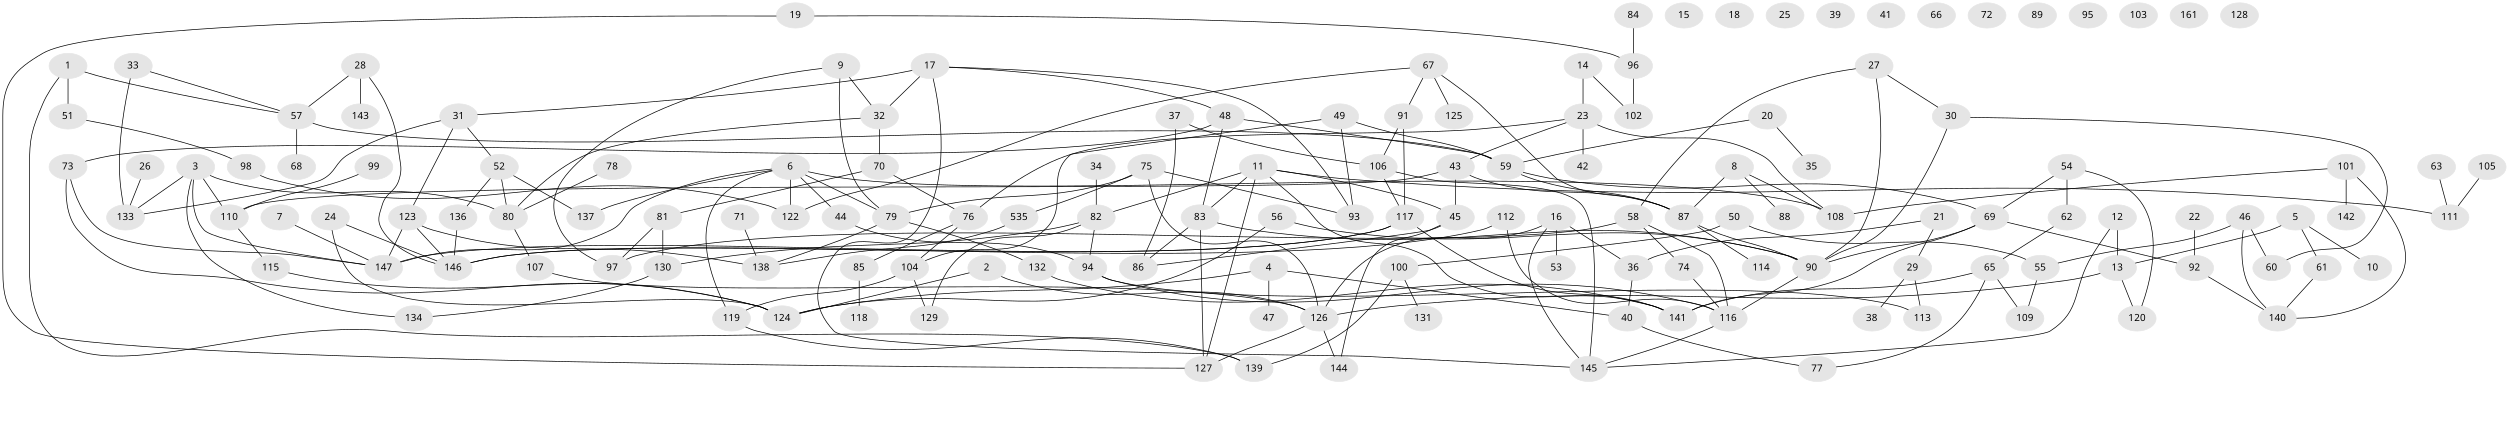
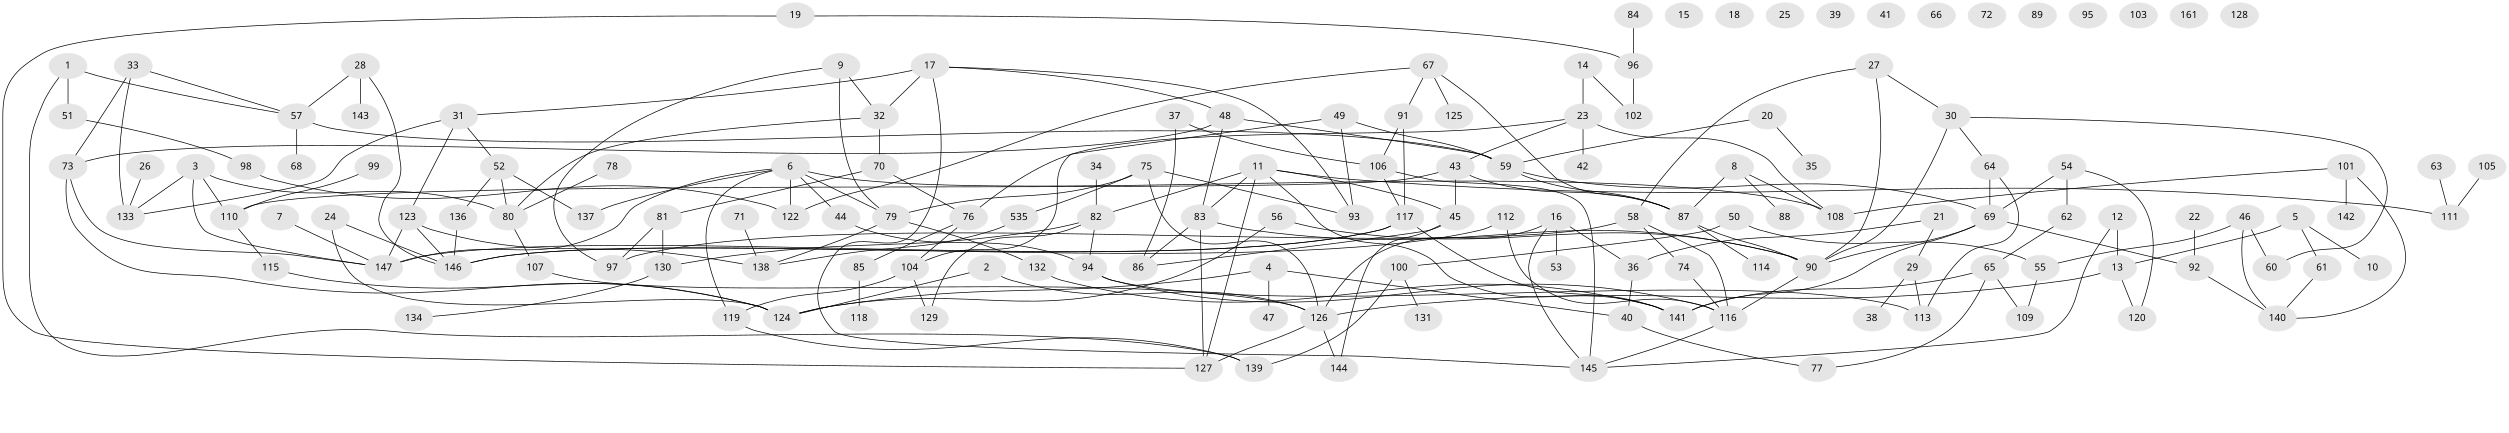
  graph {
    fontname="Noto Sans"
    node [color=gray90 fontname="Noto Sans" style=filled]
    edge [fontname="Noto Sans"]
    1
    51
    57
    139
    98
    59
    68
    2
    124
    126
    127
    144
    3
    80
    110
    133
    134
    147
    107
    115
    4
    40
    47
    77
    5
    10
    13
    61
    120
    140
    6
    44
    79
    108
    119
    122
    137
    94
    138
    132
    7
    8
    87
    88
    90
    114
    9
    32
    97
    70
    11
    45
    82
    83
    111
    141
    86
    130
    129
    12
    145
    14
    23
    102
    42
    43
    76
    15
    16
    36
    53
    17
    31
    48
    93
    52
    123
    73
    18
    19
    96
    20
    35
    69
    21
    29
    38
    113
    22
    92
    104
    85
    24
    146
    62
    65
    25
    26
    27
    30
    58
    60
+   64
    74
    116
    28
    143
    136
    81
    33
    34
    37
    106
    117
    39
    41
    46
    55
    109
    49
    50
    100
    131
    54
    56
    63
    66
    67
    91
    125
    71
    72
    75
    n134 [label=535]
    118
    78
    84
    89
    95
    99
    101
    142
    103
    105
    112
    n146 [label=161]
    128
    1 -- 51
    1 -- 57
    1 -- 139
    51 -- 98
    57 -- 59
    57 -- 68
    98 -- 122
    59 -- 87
    59 -- 69
    2 -- 124
    2 -- 126
    126 -- 127
    126 -- 144
    3 -- 80
    3 -- 110
    3 -- 133
-   3 -- 134
    3 -- 147
    80 -- 107
    110 -- 115
    107 -- 126
    115 -- 124
    4 -- 124
    4 -- 40
    4 -- 47
    40 -- 77
    5 -- 10
    5 -- 13
    5 -- 61
    13 -- 126
    13 -- 120
    61 -- 140
    6 -- 147
    6 -- 44
    6 -- 79
    6 -- 108
    6 -- 119
    6 -- 122
    6 -- 137
    44 -- 94
    79 -- 138
    79 -- 132
    119 -- 139
    94 -- 113
    94 -- 116
    132 -- 141
    7 -- 147
    8 -- 108
    8 -- 87
    8 -- 88
    87 -- 90
    87 -- 114
    90 -- 116
    9 -- 79
    9 -- 32
    9 -- 97
    32 -- 80
    32 -- 70
    70 -- 76
    70 -- 81
    11 -- 127
    11 -- 45
    11 -- 82
    11 -- 83
    11 -- 111
    11 -- 141
    45 -- 144
    45 -- 86
    82 -- 94
    82 -- 130
    82 -- 129
    83 -- 127
    83 -- 90
    83 -- 86
    130 -- 134
    12 -- 13
    12 -- 145
    14 -- 23
    14 -- 102
    23 -- 108
    23 -- 42
    23 -- 43
    23 -- 76
    43 -- 110
    43 -- 87
    43 -- 45
    76 -- 104
    76 -- 85
    16 -- 126
    16 -- 145
    16 -- 36
    16 -- 53
    36 -- 40
    17 -- 32
    17 -- 145
    17 -- 31
    17 -- 48
    17 -- 93
    31 -- 133
    31 -- 52
    31 -- 123
    48 -- 59
    48 -- 83
    48 -- 73
    52 -- 80
    52 -- 137
    52 -- 136
    123 -- 147
    123 -- 138
    123 -- 146
    73 -- 124
    73 -- 147
    19 -- 127
    19 -- 96
    96 -- 102
    20 -- 59
    20 -- 35
    69 -- 90
    69 -- 141
    69 -- 92
    21 -- 36
    21 -- 29
    29 -- 38
    29 -- 113
    22 -- 92
    92 -- 140
    104 -- 119
    104 -- 129
    85 -- 118
    24 -- 124
    24 -- 146
    62 -- 65
    65 -- 77
    65 -- 141
    65 -- 109
    26 -- 133
    27 -- 90
    27 -- 30
    27 -- 58
    30 -- 90
    30 -- 60
+   30 -- 64
    58 -- 97
    58 -- 74
    58 -- 116
+   64 -- 69
+   64 -- 113
    74 -- 116
    116 -- 145
    28 -- 57
    28 -- 146
    28 -- 143
    136 -- 146
    81 -- 97
    81 -- 130
    33 -- 57
    33 -- 133
+   33 -- 73
    34 -- 82
    37 -- 86
    37 -- 106
    106 -- 145
    106 -- 117
    117 -- 147
    117 -- 141
    117 -- 146
    46 -- 140
    46 -- 60
    46 -- 55
    55 -- 109
    49 -- 59
    49 -- 93
    49 -- 104
    50 -- 55
    50 -- 100
    100 -- 139
    100 -- 131
    54 -- 120
    54 -- 69
    54 -- 62
    56 -- 124
    56 -- 90
    63 -- 111
    67 -- 122
    67 -- 87
    67 -- 91
    67 -- 125
    91 -- 106
    91 -- 117
    71 -- 138
    75 -- 126
    75 -- 79
    75 -- 93
    75 -- n134
    n134 -- 138
    78 -- 80
    84 -- 96
    99 -- 110
    101 -- 140
    101 -- 108
    101 -- 142
    105 -- 111
    112 -- 146
    112 -- 116
  }
